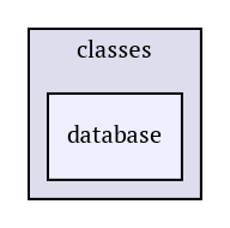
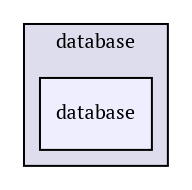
  digraph {
    compound=true
    fontname="PT Serif"
    n1 [fillcolor="#eeeeff" fontname="PT Serif" fontsize=10 label=database pencolor=black shape=box style=filled]
    subgraph cluster_1 {
      bgcolor="#ddddee"
      fontsize=10
-     label=classes
+     label=database
      pencolor=black
      n1
    }
  }
